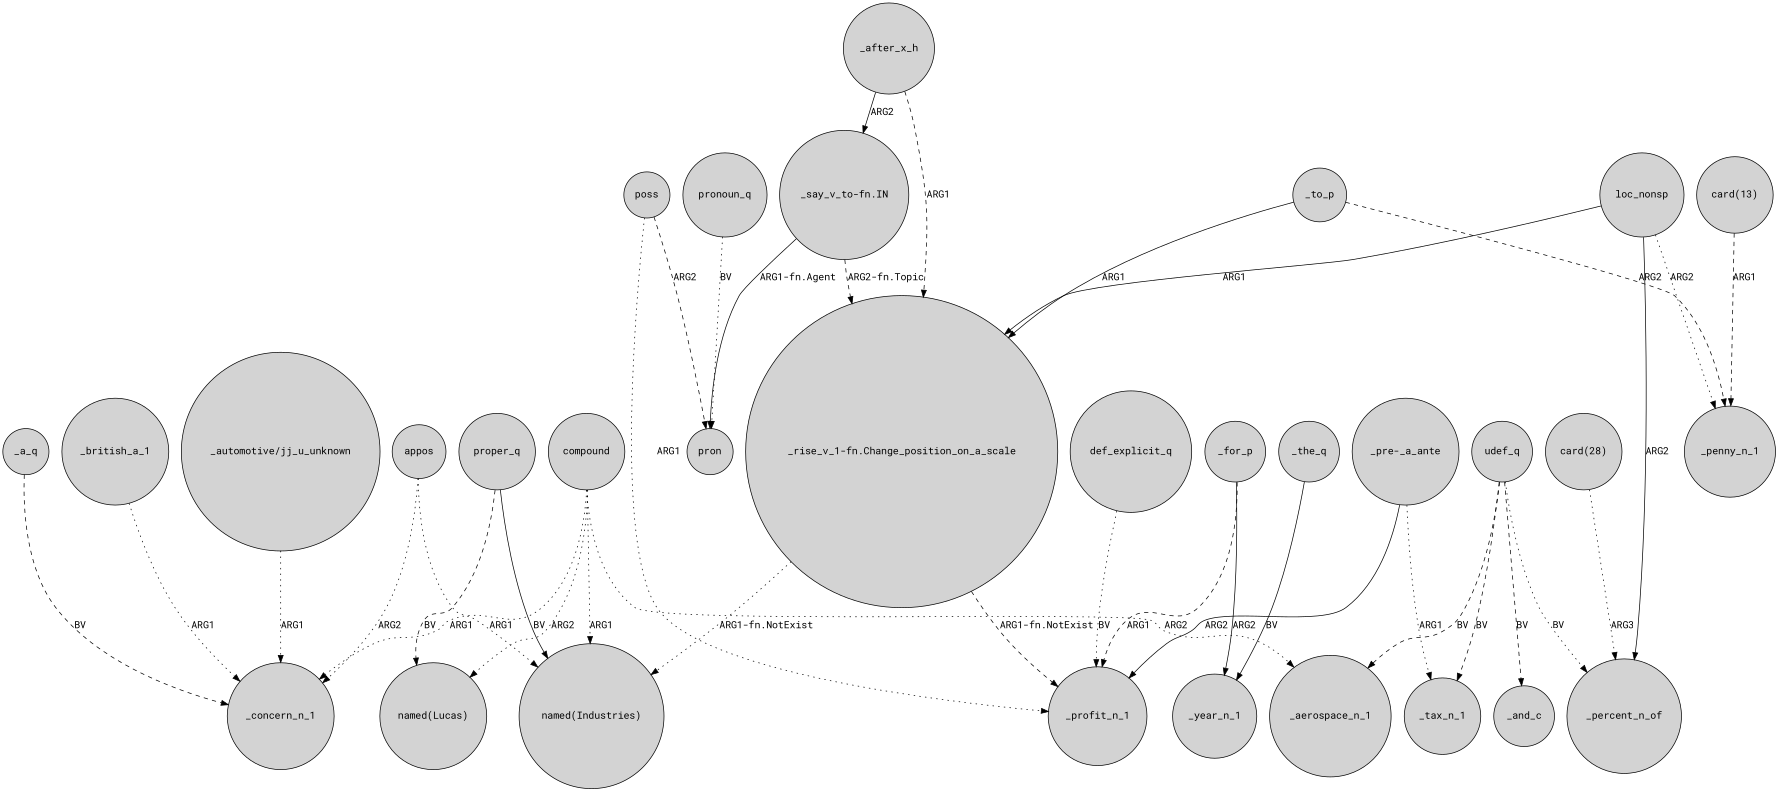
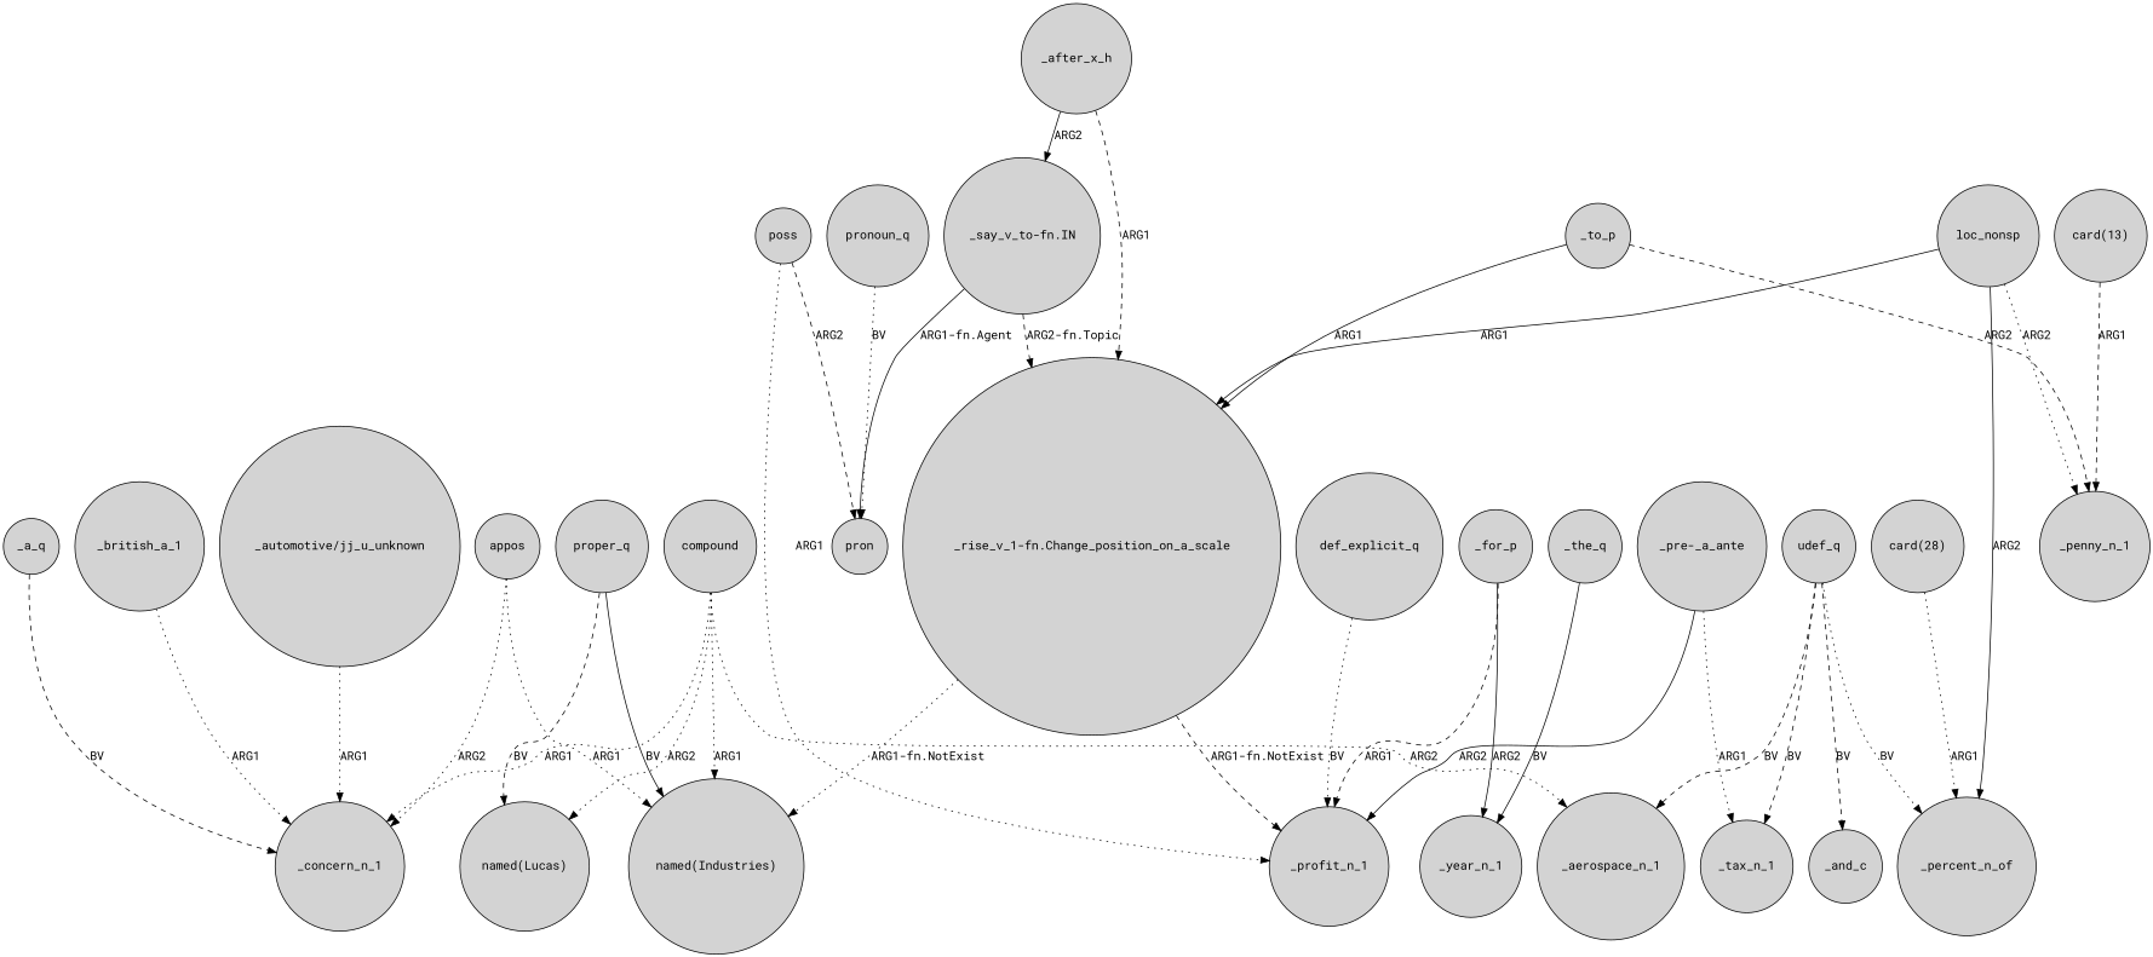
  digraph {
    fontname="Roboto Mono"
    node [fontname="Roboto Mono" shape=circle style=filled]
    edge [fontname="Roboto Mono" style=dotted]
    _a_q
    _concern_n_1
    compound
    "named(Industries)"
    _aerospace_n_1
    "named(Lucas)"
    _after_x_h
    "_rise_v_1-fn.Change_position_on_a_scale"
    "_say_v_to-fn.IN"
    _profit_n_1
    pron
    "card(28)"
    _percent_n_of
    def_explicit_q
    proper_q
    poss
    _for_p
    _year_n_1
    udef_q
    _tax_n_1
    _and_c
    "_pre-_a_ante"
    _to_p
    _penny_n_1
    "_automotive/jj_u_unknown"
    appos
    pronoun_q
    loc_nonsp
    _the_q
    _british_a_1
    "card(13)"
    _a_q -> _concern_n_1 [label=BV style=dashed]
    compound -> _concern_n_1 [label=ARG1]
    compound -> "named(Industries)" [label=ARG1]
    compound -> _aerospace_n_1 [label=ARG2]
    compound -> "named(Lucas)" [label=ARG2]
    _after_x_h -> "_rise_v_1-fn.Change_position_on_a_scale" [label=ARG1 style=dashed]
    _after_x_h -> "_say_v_to-fn.IN" [label=ARG2 style=solid]
    "_rise_v_1-fn.Change_position_on_a_scale" -> "named(Industries)" [label="ARG1-fn.NotExist"]
    "_rise_v_1-fn.Change_position_on_a_scale" -> _profit_n_1 [label="ARG1-fn.NotExist" style=dashed]
    "_say_v_to-fn.IN" -> "_rise_v_1-fn.Change_position_on_a_scale" [label="ARG2-fn.Topic" style=dashed]
    "_say_v_to-fn.IN" -> pron [label="ARG1-fn.Agent" style=solid]
-   "card(28)" -> _percent_n_of [label=ARG3]
+   "card(28)" -> _percent_n_of [label=ARG1]
    def_explicit_q -> _profit_n_1 [label=BV]
    proper_q -> "named(Industries)" [label=BV style=solid]
    proper_q -> "named(Lucas)" [label=BV style=dashed]
    poss -> _profit_n_1 [label=ARG1]
    poss -> pron [label=ARG2 style=dashed]
    _for_p -> _profit_n_1 [label=ARG1 style=dashed]
    _for_p -> _year_n_1 [label=ARG2 style=solid]
    udef_q -> _aerospace_n_1 [label=BV style=dashed]
    udef_q -> _percent_n_of [label=BV]
    udef_q -> _tax_n_1 [label=BV style=dashed]
    udef_q -> _and_c [label=BV style=dashed]
    "_pre-_a_ante" -> _profit_n_1 [label=ARG2 style=solid]
    "_pre-_a_ante" -> _tax_n_1 [label=ARG1]
    _to_p -> "_rise_v_1-fn.Change_position_on_a_scale" [label=ARG1 style=solid]
    _to_p -> _penny_n_1 [label=ARG2 style=dashed]
    "_automotive/jj_u_unknown" -> _concern_n_1 [label=ARG1]
    appos -> _concern_n_1 [label=ARG2]
    appos -> "named(Industries)" [label=ARG1]
    pronoun_q -> pron [label=BV]
    loc_nonsp -> "_rise_v_1-fn.Change_position_on_a_scale" [label=ARG1 style=solid]
    loc_nonsp -> _percent_n_of [label=ARG2 style=solid]
    loc_nonsp -> _penny_n_1 [label=ARG2]
    _the_q -> _year_n_1 [label=BV style=solid]
    _british_a_1 -> _concern_n_1 [label=ARG1]
    "card(13)" -> _penny_n_1 [label=ARG1 style=dashed]
  }
